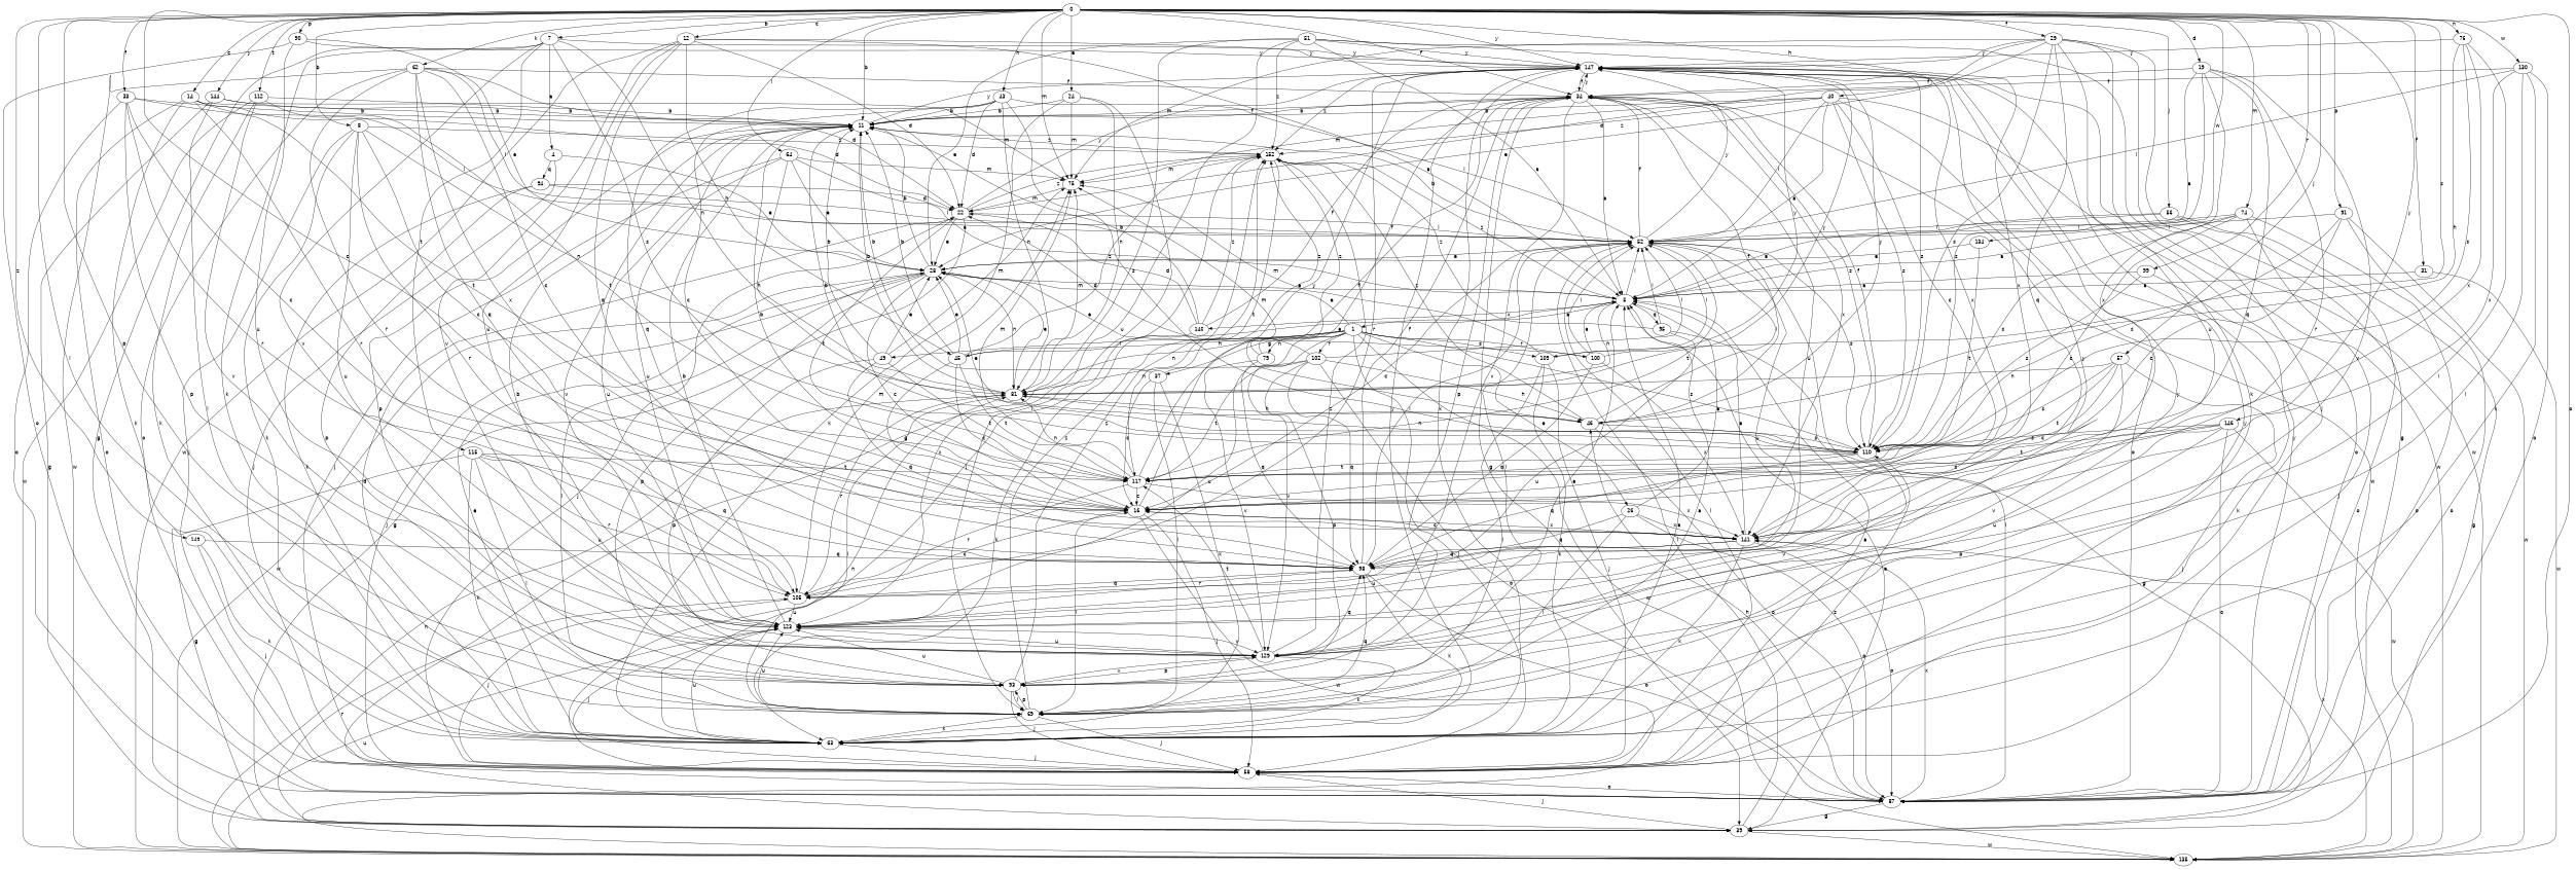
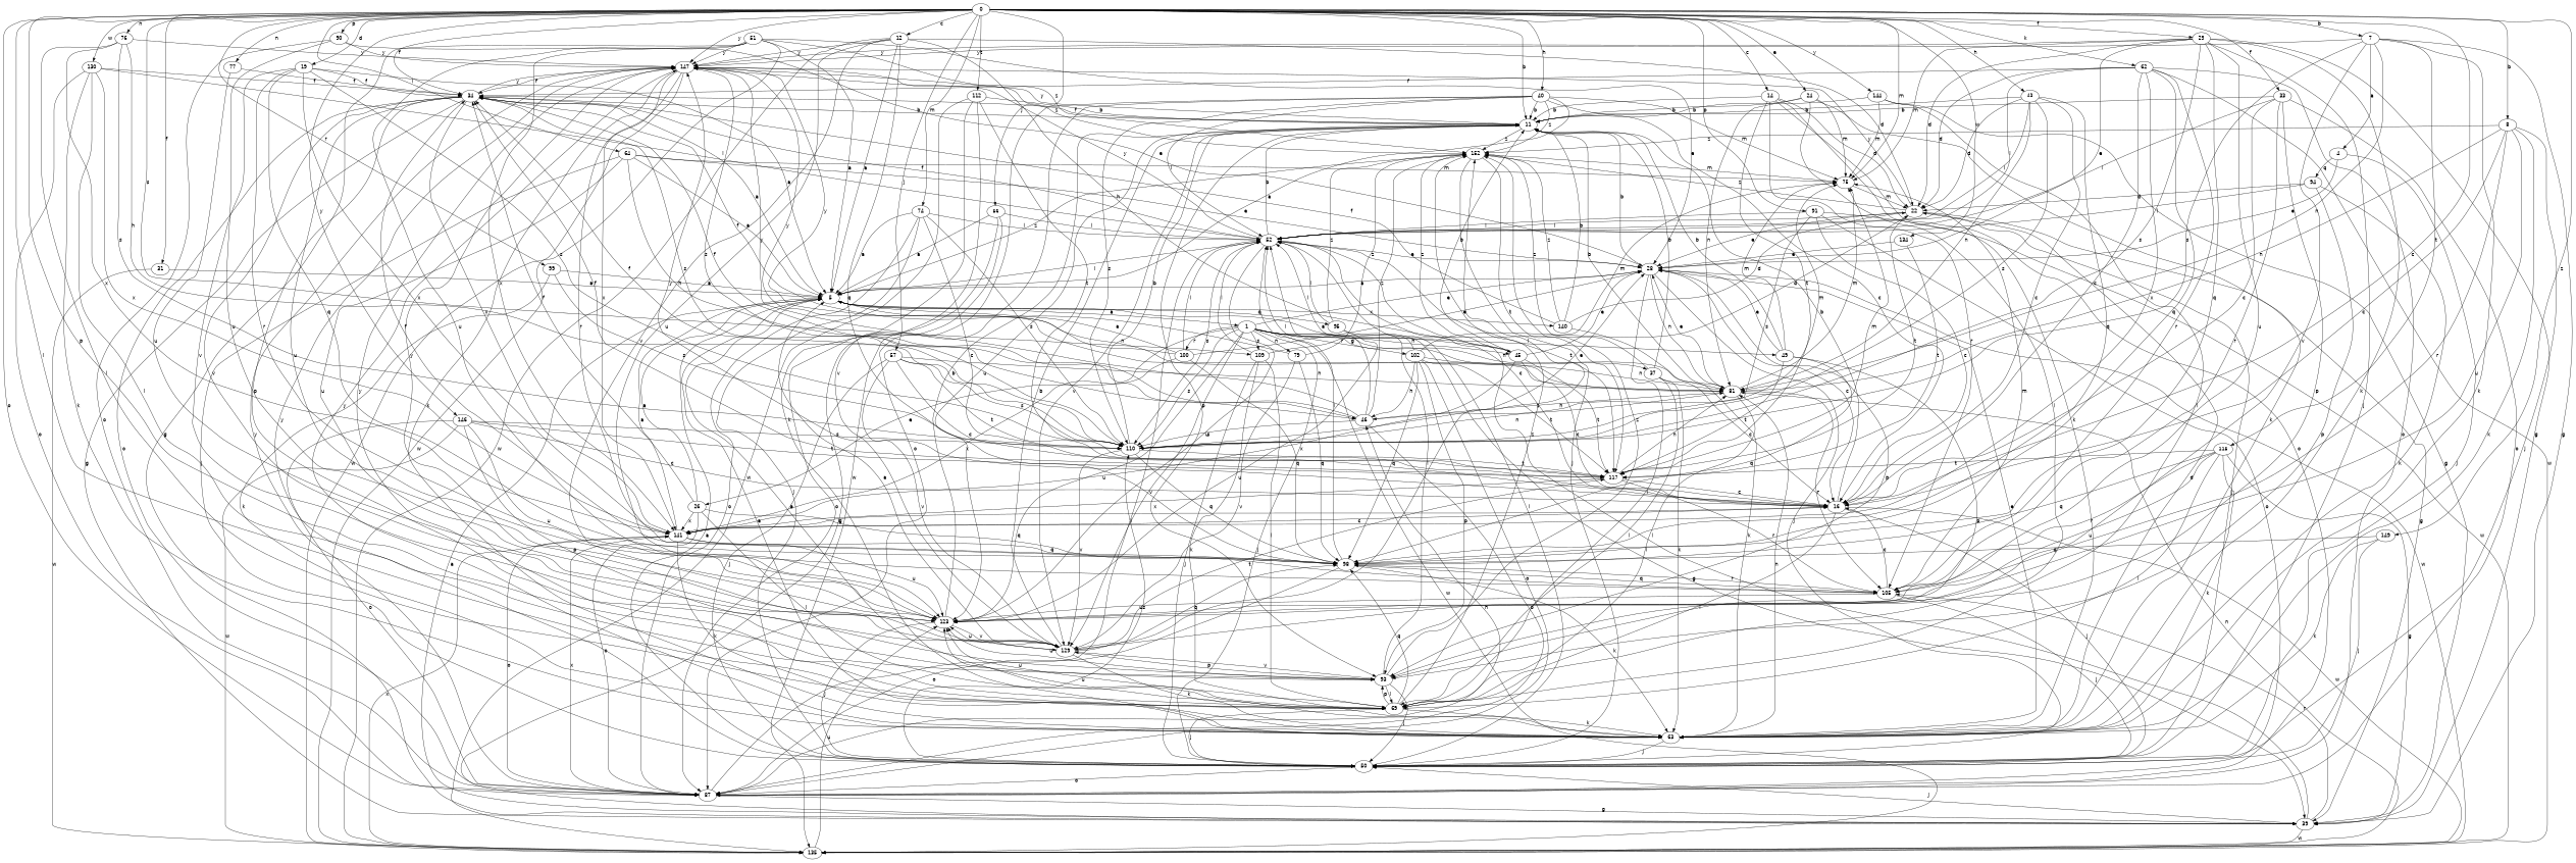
  strict digraph {
    fontname="DejaVu Sans"
    node [fontname="DejaVu Sans"]
    edge [fontname="DejaVu Sans"]
    0
    7
    8
    11
    12
    14
    16
    19
    24
    29
    31
    33
    34
    40
    43
    56
    57
    62
    64
    69
    74
    75
    76
+   77
    87
    90
    91
    93
    99
    109
    112
    130
    134
    144
    146
    147
    149
    81
    110
    129
    4
    39
    63
    115
-   58
+   58 [label=50]
    123
    152
    105
    45
    135
    5
    22
    98
    117
    141
    28
    52
    46
    1
    26
    37
    49
    79
    100
    102
    51
    94
    95
    140
    0 -> 7 [label=b]
    0 -> 8 [label=b]
    0 -> 11 [label=b]
    0 -> 12 [label=c]
    0 -> 14 [label=c]
    0 -> 16 [label=c]
    0 -> 19 [label=d]
    0 -> 24 [label=e]
    0 -> 29 [label=f]
    0 -> 31 [label=f]
    0 -> 33 [label=f]
    0 -> 34 [label=f]
    0 -> 40 [label=h]
    0 -> 43 [label=h]
    0 -> 56 [label=j]
    0 -> 57 [label=j]
    0 -> 62 [label=k]
    0 -> 64 [label=l]
    0 -> 69 [label=l]
    0 -> 74 [label=m]
    0 -> 75 [label=m]
    0 -> 76 [label=n]
+   0 -> 77 [label=n]
    0 -> 87 [label=o]
    0 -> 90 [label=p]
    0 -> 91 [label=p]
    0 -> 93 [label=p]
    0 -> 99 [label=r]
    0 -> 109 [label=s]
    0 -> 112 [label=t]
    0 -> 130 [label=w]
    0 -> 134 [label=w]
    0 -> 144 [label=y]
    0 -> 146 [label=y]
    0 -> 147 [label=y]
    0 -> 149 [label=z]
    7 -> 147 [label=y]
    7 -> 81 [label=n]
    7 -> 110 [label=s]
    7 -> 129 [label=v]
    7 -> 4 [label=a]
    7 -> 39 [label=g]
    7 -> 63 [label=k]
    7 -> 115 [label=t]
    8 -> 16 [label=c]
    8 -> 81 [label=n]
    8 -> 63 [label=k]
    8 -> 58 [label=j]
    8 -> 123 [label=u]
    8 -> 152 [label=z]
    8 -> 105 [label=r]
    11 -> 34 [label=f]
    11 -> 93 [label=p]
    11 -> 147 [label=y]
    11 -> 129 [label=v]
    11 -> 123 [label=u]
    11 -> 152 [label=z]
    12 -> 147 [label=y]
    12 -> 129 [label=v]
    12 -> 123 [label=u]
    12 -> 45 [label=h]
    12 -> 135 [label=w]
    12 -> 5 [label=a]
    12 -> 22 [label=d]
    12 -> 98 [label=q]
    14 -> 11 [label=b]
    14 -> 87 [label=o]
    14 -> 63 [label=k]
    14 -> 105 [label=r]
    14 -> 22 [label=d]
    14 -> 117 [label=t]
    16 -> 11 [label=b]
    16 -> 69 [label=l]
    16 -> 147 [label=y]
    16 -> 58 [label=j]
    16 -> 135 [label=w]
    16 -> 141 [label=x]
    19 -> 34 [label=f]
    19 -> 110 [label=s]
    19 -> 129 [label=v]
    19 -> 105 [label=r]
    19 -> 5 [label=a]
    19 -> 98 [label=q]
    19 -> 141 [label=x]
    24 -> 11 [label=b]
    24 -> 69 [label=l]
    24 -> 75 [label=m]
    24 -> 81 [label=n]
    24 -> 63 [label=k]
    29 -> 75 [label=m]
    29 -> 147 [label=y]
    29 -> 110 [label=s]
    29 -> 39 [label=g]
    29 -> 63 [label=k]
    29 -> 58 [label=j]
    29 -> 123 [label=u]
    29 -> 22 [label=d]
    29 -> 98 [label=q]
    29 -> 28 [label=e]
    31 -> 135 [label=w]
    31 -> 5 [label=a]
    33 -> 11 [label=b]
    33 -> 16 [label=c]
    33 -> 87 [label=o]
    33 -> 93 [label=p]
    33 -> 105 [label=r]
    33 -> 52 [label=i]
    34 -> 11 [label=b]
    34 -> 87 [label=o]
    34 -> 93 [label=p]
    34 -> 147 [label=y]
    34 -> 110 [label=s]
    34 -> 129 [label=v]
    34 -> 39 [label=g]
    34 -> 123 [label=u]
    34 -> 5 [label=a]
    34 -> 141 [label=x]
    40 -> 11 [label=b]
    40 -> 16 [label=c]
    40 -> 75 [label=m]
    40 -> 87 [label=o]
    40 -> 110 [label=s]
    40 -> 152 [label=z]
    40 -> 135 [label=w]
    40 -> 5 [label=a]
    40 -> 52 [label=i]
    43 -> 11 [label=b]
    43 -> 16 [label=c]
    43 -> 81 [label=n]
    43 -> 110 [label=s]
    43 -> 22 [label=d]
    43 -> 98 [label=q]
    43 -> 52 [label=i]
    56 -> 87 [label=o]
    56 -> 39 [label=g]
    56 -> 5 [label=a]
    56 -> 52 [label=i]
    57 -> 16 [label=c]
    57 -> 81 [label=n]
    57 -> 110 [label=s]
    57 -> 129 [label=v]
    57 -> 58 [label=j]
    57 -> 117 [label=t]
    62 -> 16 [label=c]
    62 -> 34 [label=f]
    62 -> 87 [label=o]
    62 -> 105 [label=r]
    62 -> 135 [label=w]
    62 -> 22 [label=d]
    62 -> 98 [label=q]
    62 -> 141 [label=x]
    62 -> 52 [label=i]
    64 -> 75 [label=m]
    64 -> 58 [label=j]
    64 -> 123 [label=u]
    64 -> 5 [label=a]
    64 -> 28 [label=e]
    64 -> 46 [label=h]
    69 -> 93 [label=p]
    69 -> 147 [label=y]
    69 -> 63 [label=k]
    69 -> 58 [label=j]
    69 -> 123 [label=u]
    69 -> 152 [label=z]
    69 -> 5 [label=a]
    69 -> 98 [label=q]
    74 -> 16 [label=c]
    74 -> 87 [label=o]
    74 -> 110 [label=s]
    74 -> 58 [label=j]
    74 -> 5 [label=a]
    74 -> 52 [label=i]
    75 -> 22 [label=m]
    76 -> 69 [label=l]
    76 -> 147 [label=y]
    76 -> 110 [label=s]
    76 -> 141 [label=x]
    76 -> 46 [label=h]
+   77 -> 34 [label=f]
+   77 -> 123 [label=u]
    87 -> 147 [label=y]
    87 -> 39 [label=g]
    87 -> 141 [label=x]
    87 -> 52 [label=i]
    87 -> 46 [label=h]
    90 -> 87 [label=o]
    90 -> 147 [label=y]
    90 -> 123 [label=u]
    90 -> 28 [label=e]
    91 -> 16 [label=c]
    91 -> 87 [label=o]
    91 -> 110 [label=s]
    91 -> 135 [label=w]
    91 -> 52 [label=i]
    93 -> 69 [label=l]
    93 -> 129 [label=v]
    93 -> 58 [label=j]
    93 -> 123 [label=u]
    93 -> 152 [label=z]
    93 -> 52 [label=i]
    99 -> 110 [label=s]
    99 -> 63 [label=k]
    99 -> 5 [label=a]
    109 -> 69 [label=l]
    109 -> 75 [label=m]
    109 -> 63 [label=k]
    109 -> 58 [label=j]
    109 -> 52 [label=i]
    112 -> 11 [label=b]
    112 -> 129 [label=v]
    112 -> 63 [label=k]
    112 -> 135 [label=w]
    112 -> 117 [label=t]
    130 -> 34 [label=f]
    130 -> 69 [label=l]
    130 -> 87 [label=o]
    130 -> 63 [label=k]
    130 -> 141 [label=x]
    130 -> 52 [label=i]
    134 -> 117 [label=t]
    134 -> 28 [label=e]
    144 -> 11 [label=b]
    144 -> 69 [label=l]
    144 -> 75 [label=m]
    144 -> 39 [label=g]
    146 -> 16 [label=c]
    146 -> 87 [label=o]
    146 -> 93 [label=p]
    146 -> 110 [label=s]
    146 -> 123 [label=u]
    146 -> 135 [label=w]
    146 -> 117 [label=t]
    147 -> 34 [label=f]
    147 -> 110 [label=s]
    147 -> 63 [label=k]
    147 -> 152 [label=z]
    147 -> 105 [label=r]
    147 -> 135 [label=w]
    147 -> 141 [label=x]
    149 -> 63 [label=k]
    149 -> 58 [label=j]
    149 -> 98 [label=q]
    81 -> 11 [label=b]
    81 -> 69 [label=l]
    81 -> 75 [label=m]
    81 -> 147 [label=y]
    81 -> 105 [label=r]
    81 -> 28 [label=e]
    81 -> 46 [label=h]
    110 -> 11 [label=b]
    110 -> 34 [label=f]
    110 -> 81 [label=n]
    110 -> 129 [label=v]
    110 -> 98 [label=q]
    110 -> 117 [label=t]
    110 -> 28 [label=e]
    129 -> 11 [label=b]
    129 -> 93 [label=p]
    129 -> 147 [label=y]
    129 -> 63 [label=k]
    129 -> 123 [label=u]
    129 -> 152 [label=z]
    129 -> 5 [label=a]
    129 -> 98 [label=q]
    129 -> 117 [label=t]
    4 -> 58 [label=j]
    4 -> 28 [label=e]
    4 -> 94 [label=q]
    39 -> 58 [label=j]
    39 -> 105 [label=r]
    39 -> 135 [label=w]
    39 -> 5 [label=a]
    39 -> 52 [label=i]
    63 -> 147 [label=y]
    63 -> 81 [label=n]
    63 -> 58 [label=j]
    63 -> 123 [label=u]
    63 -> 5 [label=a]
    63 -> 22 [label=d]
    63 -> 28 [label=e]
    115 -> 69 [label=l]
    115 -> 39 [label=g]
    115 -> 63 [label=k]
    115 -> 123 [label=u]
    115 -> 105 [label=r]
    115 -> 98 [label=q]
    115 -> 117 [label=t]
    58 -> 87 [label=o]
    58 -> 147 [label=y]
    58 -> 110 [label=s]
    58 -> 5 [label=a]
    58 -> 52 [label=i]
    123 -> 11 [label=b]
    123 -> 129 [label=v]
    123 -> 58 [label=j]
    152 -> 75 [label=m]
    152 -> 58 [label=j]
    152 -> 117 [label=t]
    105 -> 16 [label=c]
    105 -> 75 [label=m]
    105 -> 58 [label=j]
    105 -> 123 [label=u]
    105 -> 98 [label=q]
    45 -> 11 [label=b]
    45 -> 16 [label=c]
    45 -> 152 [label=z]
    45 -> 5 [label=a]
    45 -> 117 [label=t]
    45 -> 141 [label=x]
    45 -> 28 [label=e]
    135 -> 81 [label=n]
    135 -> 123 [label=u]
    135 -> 141 [label=x]
    5 -> 81 [label=n]
    5 -> 152 [label=z]
    5 -> 52 [label=i]
    5 -> 1 [label=a]
    5 -> 95 [label=q]
    5 -> 140 [label=x]
    22 -> 147 [label=y]
    22 -> 39 [label=g]
    22 -> 58 [label=j]
    22 -> 152 [label=z]
    22 -> 117 [label=t]
    22 -> 28 [label=e]
    22 -> 52 [label=i]
    98 -> 34 [label=f]
    98 -> 87 [label=o]
    98 -> 63 [label=k]
    98 -> 105 [label=r]
    98 -> 52 [label=i]
    117 -> 16 [label=c]
    117 -> 34 [label=f]
    117 -> 75 [label=m]
    117 -> 81 [label=n]
    117 -> 105 [label=r]
    117 -> 141 [label=x]
    141 -> 16 [label=c]
    141 -> 87 [label=o]
    141 -> 63 [label=k]
    141 -> 123 [label=u]
    141 -> 5 [label=a]
    141 -> 98 [label=q]
    28 -> 11 [label=b]
    28 -> 16 [label=c]
    28 -> 69 [label=l]
    28 -> 93 [label=p]
    28 -> 81 [label=n]
    28 -> 58 [label=j]
    28 -> 135 [label=w]
    28 -> 5 [label=a]
    52 -> 11 [label=b]
    52 -> 16 [label=c]
    52 -> 34 [label=f]
    52 -> 147 [label=y]
    52 -> 110 [label=s]
    52 -> 123 [label=u]
    52 -> 117 [label=t]
    52 -> 28 [label=e]
    46 -> 34 [label=f]
    46 -> 75 [label=m]
    46 -> 87 [label=o]
    46 -> 147 [label=y]
    46 -> 110 [label=s]
    46 -> 152 [label=z]
    46 -> 52 [label=i]
    1 -> 109 [label=s]
    1 -> 81 [label=n]
    1 -> 110 [label=s]
    1 -> 129 [label=v]
    1 -> 58 [label=j]
    1 -> 123 [label=u]
    1 -> 45 [label=h]
    1 -> 135 [label=w]
    1 -> 28 [label=e]
    1 -> 26 [label=e]
    1 -> 37 [label=g]
    1 -> 49 [label=i]
    1 -> 79 [label=n]
    1 -> 100 [label=r]
    1 -> 102 [label=r]
+   26 -> 34 [label=f]
    26 -> 69 [label=l]
    26 -> 87 [label=o]
    26 -> 5 [label=a]
    26 -> 98 [label=q]
    26 -> 141 [label=x]
    37 -> 11 [label=b]
    37 -> 16 [label=c]
    37 -> 69 [label=l]
    37 -> 63 [label=k]
    37 -> 152 [label=z]
    49 -> 11 [label=b]
    49 -> 75 [label=m]
    49 -> 93 [label=p]
    49 -> 98 [label=q]
    49 -> 117 [label=t]
    49 -> 28 [label=e]
    79 -> 34 [label=f]
    79 -> 129 [label=v]
    79 -> 152 [label=z]
    79 -> 98 [label=q]
    100 -> 147 [label=y]
    100 -> 5 [label=a]
    100 -> 98 [label=q]
    100 -> 141 [label=x]
    100 -> 28 [label=e]
    100 -> 52 [label=i]
    102 -> 87 [label=o]
    102 -> 93 [label=p]
    102 -> 81 [label=n]
    102 -> 22 [label=d]
    102 -> 98 [label=q]
    102 -> 117 [label=t]
    102 -> 52 [label=i]
    102 -> 46 [label=h]
    51 -> 147 [label=y]
    51 -> 39 [label=g]
    51 -> 123 [label=u]
    51 -> 152 [label=z]
    51 -> 135 [label=w]
    51 -> 5 [label=a]
    51 -> 141 [label=x]
    51 -> 28 [label=e]
    94 -> 93 [label=p]
    94 -> 63 [label=k]
    94 -> 22 [label=d]
    94 -> 52 [label=i]
    95 -> 39 [label=g]
    95 -> 123 [label=u]
    95 -> 152 [label=z]
    95 -> 52 [label=i]
    140 -> 11 [label=b]
    140 -> 34 [label=f]
    140 -> 63 [label=k]
    140 -> 152 [label=z]
    140 -> 22 [label=d]
  }
